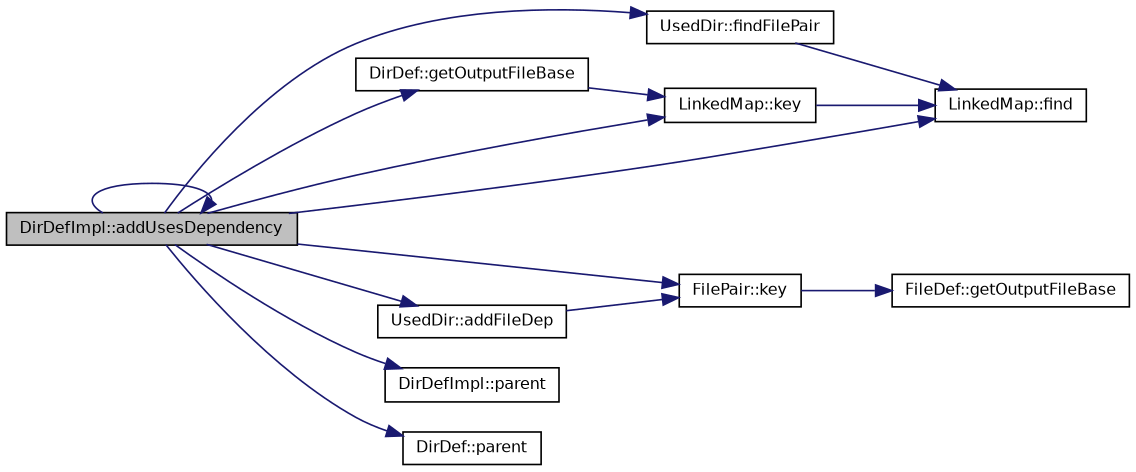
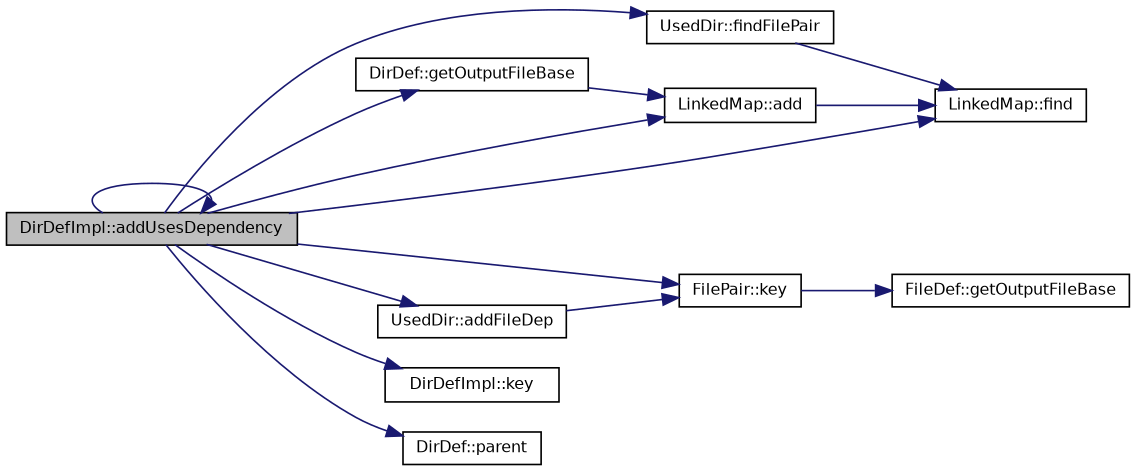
  digraph {
    rankdir=LR
    node [color=black fillcolor=white fontname=Helvetica fontsize=10 shape=record style=filled]
    edge [color=midnightblue fontname=Helvetica fontsize=10 labelfontname=Helvetica labelfontsize=10 style=solid]
    n1 [fillcolor=grey75 fontcolor=black height=0.2 label="DirDefImpl::addUsesDependency" width=0.4]
-   n2 [height=0.2 label="LinkedMap::key" width=0.4]
+   n2 [height=0.2 label="LinkedMap::add" width=0.4]
    n3 [height=0.2 label="LinkedMap::find" width=0.4]
    n4 [height=0.2 label="UsedDir::addFileDep" width=0.4]
    n5 [height=0.2 label="FilePair::key" width=0.4]
    n6 [height=0.2 label="UsedDir::findFilePair" width=0.4]
    n7 [height=0.2 label="DirDef::getOutputFileBase" width=0.4]
-   n8 [height=0.2 label="DirDefImpl::parent" width=0.4]
+   n8 [height=0.2 label="DirDefImpl::key" width=0.4]
    n9 [height=0.2 label="DirDef::parent" width=0.4]
    n10 [height=0.2 label="FileDef::getOutputFileBase" width=0.4]
    n1 -> n1
    n1 -> n2
    n1 -> n3
    n1 -> n4
    n1 -> n5
    n1 -> n6
    n1 -> n7
    n1 -> n8
    n1 -> n9
    n2 -> n3
    n4 -> n5
    n5 -> n10
    n6 -> n3
    n7 -> n2
  }
